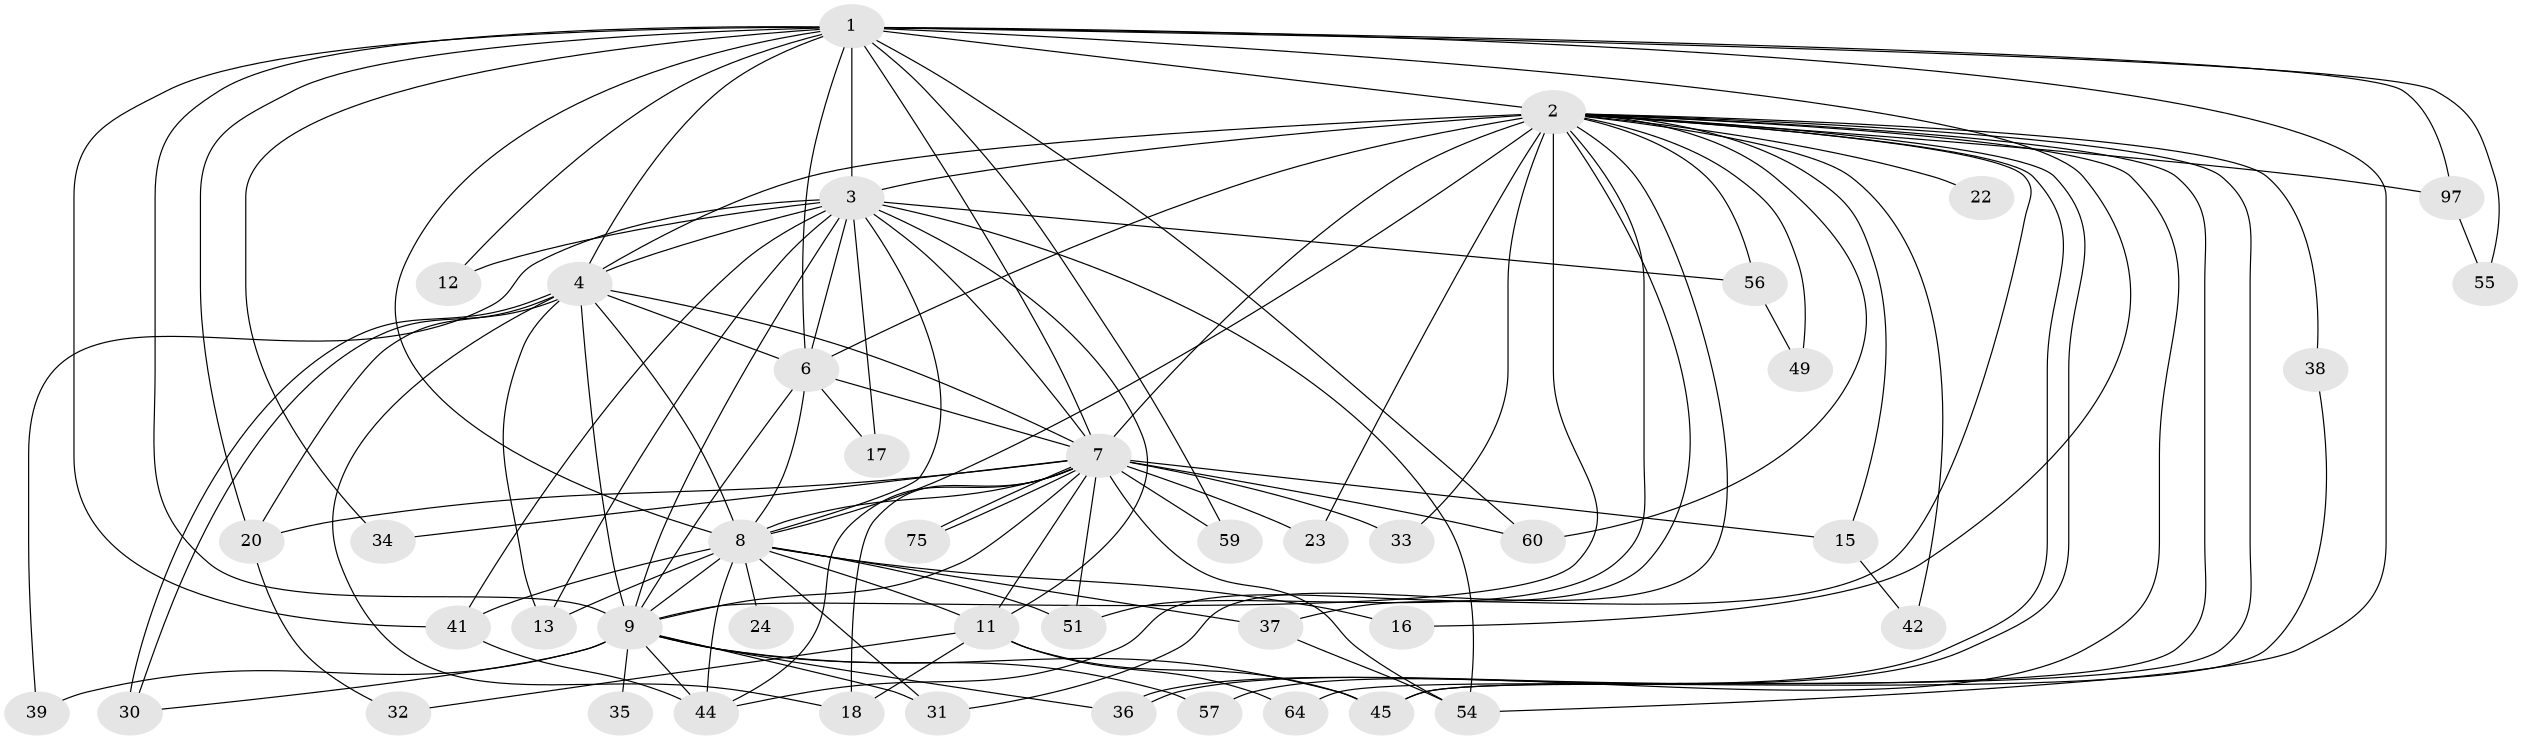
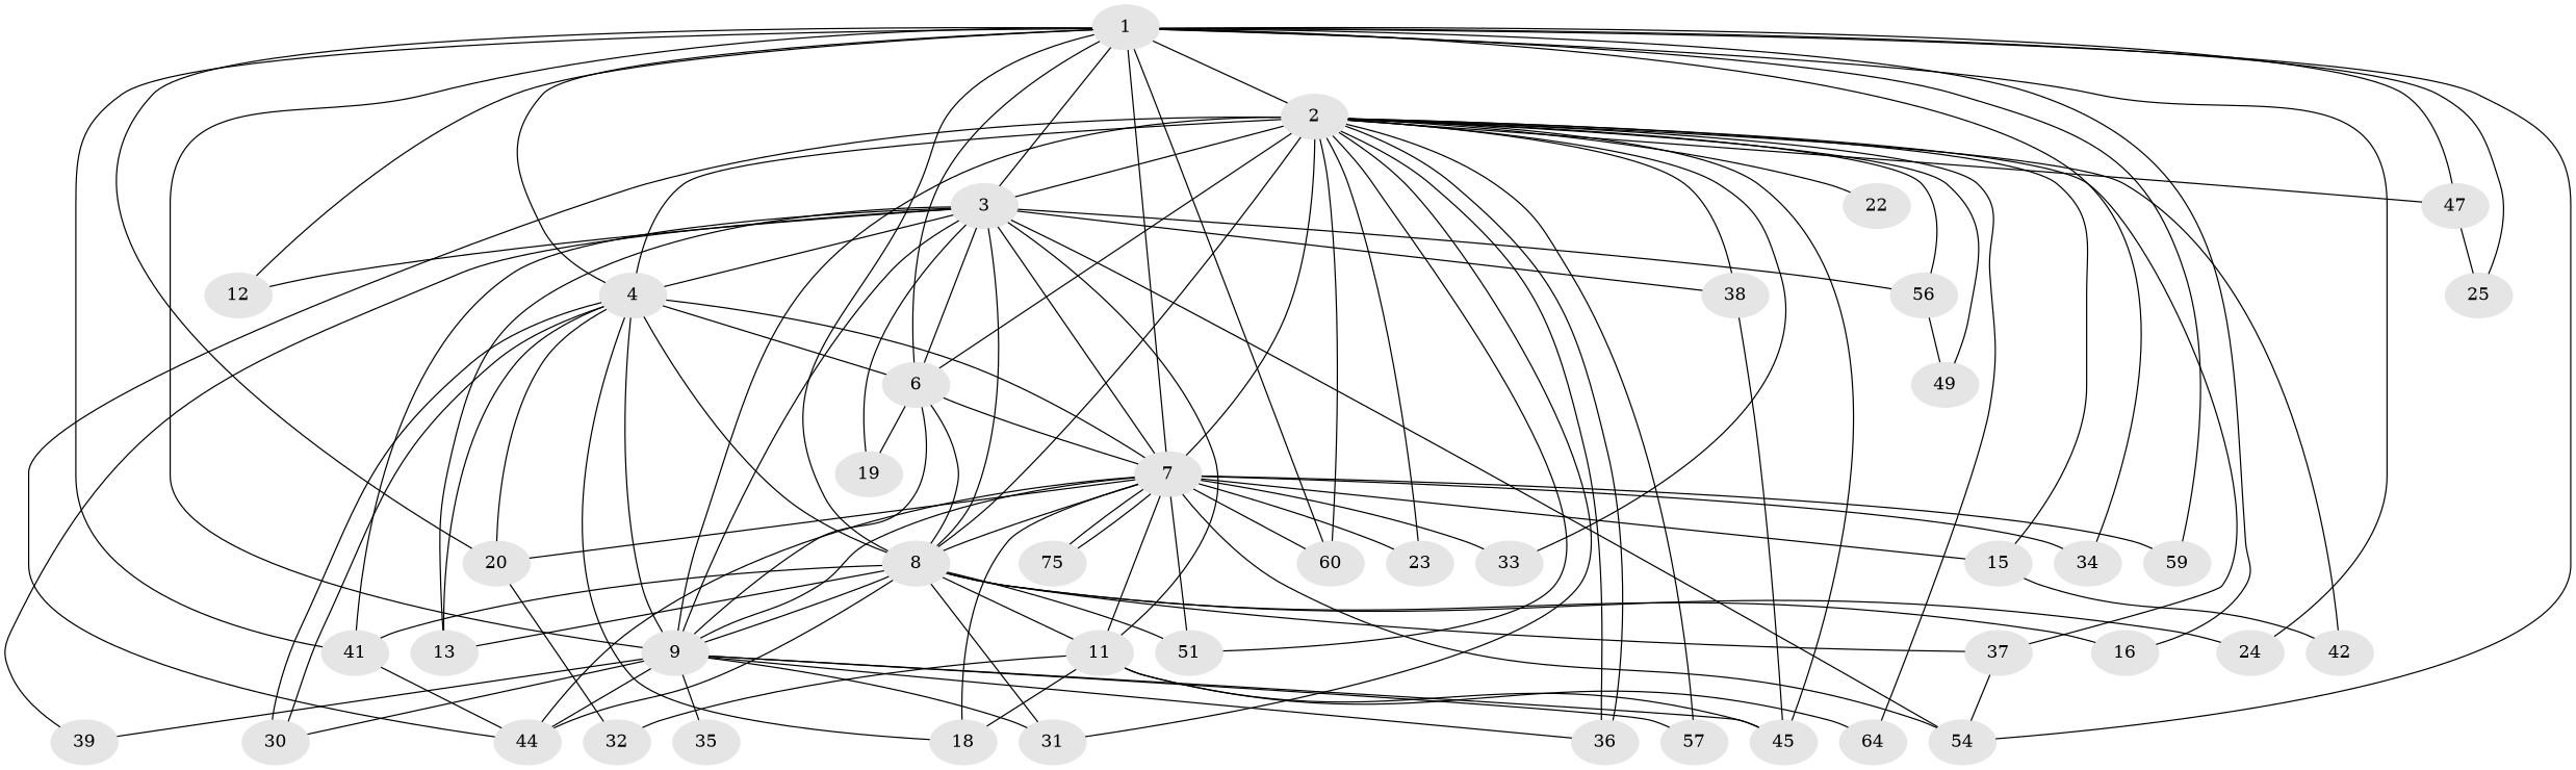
  graph {
    node [color=gray90 style=filled]
    1 [super="+63"]
    2 [super="+5+10"]
    3
    4
    6
    7 [super="+50"]
    8 [super="+82+19+27+48+14+53"]
    9 [super="+25+52+40+65+81+70+58"]
    12
    16
    20 [super="+86"]
    24 [super="+28"]
    34
    41 [super="+85"]
-   47 [label=97]
+   47
    54 [super="+72+84+78"]
-   55
+   55 [label=25]
    59
    60 [super="+83"]
    49
    15
    22 [super="+29"]
    23
    31 [super="+62"]
    33
    36 [super="+66"]
    37
    38 [super="+61"]
    42
    44 [super="+74"]
    45 [super="+87+76"]
    51
    56
    57
    64
    11
    13 [super="+43"]
-   17
+   17 [label=19]
    39
    30 [super="+73"]
    18
    75
    35
    32
    1 -- 2 [weight=3]
    1 -- 3
    1 -- 4
    1 -- 6
    1 -- 7 [weight=2]
    1 -- 8
    1 -- 9 [weight=3]
    1 -- 12
    1 -- 16
    1 -- 20
+   1 -- 24 [weight=2]
    1 -- 34
    1 -- 41 [weight=2]
    1 -- 47
    1 -- 54
    1 -- 55
    1 -- 59
    1 -- 60
    2 -- 3 [weight=3]
    2 -- 4 [weight=3]
    2 -- 6 [weight=3]
    2 -- 7 [weight=3]
    2 -- 8 [weight=4]
    2 -- 9 [weight=7]
    2 -- 47
    2 -- 60
    2 -- 49
    2 -- 15
    2 -- 22 [weight=3]
    2 -- 23 [weight=2]
    2 -- 31
    2 -- 33
    2 -- 36 [weight=2]
    2 -- 36
    2 -- 37
    2 -- 38
    2 -- 42
    2 -- 44
    2 -- 45
    2 -- 51
    2 -- 56
    2 -- 57
    2 -- 64
    3 -- 4
    3 -- 6
    3 -- 7
    3 -- 8
    3 -- 9 [weight=2]
    3 -- 12
    3 -- 41
    3 -- 54
+   3 -- 38
    3 -- 56
    3 -- 11
    3 -- 13
    3 -- 17
    3 -- 39
    4 -- 6
    4 -- 7
    4 -- 8 [weight=3]
    4 -- 9 [weight=2]
    4 -- 20
    4 -- 13
    4 -- 30
    4 -- 30
    4 -- 18
    6 -- 7
    6 -- 8
    6 -- 9
    6 -- 17
    7 -- 8 [weight=2]
    7 -- 9 [weight=2]
    7 -- 20
    7 -- 34
    7 -- 54 [weight=2]
    7 -- 59
    7 -- 60
    7 -- 15
    7 -- 23
    7 -- 33
    7 -- 44
    7 -- 51
    7 -- 11
    7 -- 18
    7 -- 75
    7 -- 75
    8 -- 9
    8 -- 16
    8 -- 24
    8 -- 41
    8 -- 31
    8 -- 37
    8 -- 44
    8 -- 51
    8 -- 11 [weight=2]
    8 -- 13 [weight=2]
    9 -- 31
    9 -- 36
    9 -- 44
    9 -- 45
    9 -- 57
    9 -- 39
    9 -- 30
    9 -- 35
    20 -- 32
    41 -- 44
    47 -- 55
    15 -- 42
    37 -- 54
    38 -- 45
    56 -- 49
    11 -- 45
    11 -- 64
    11 -- 18
    11 -- 32
  }
